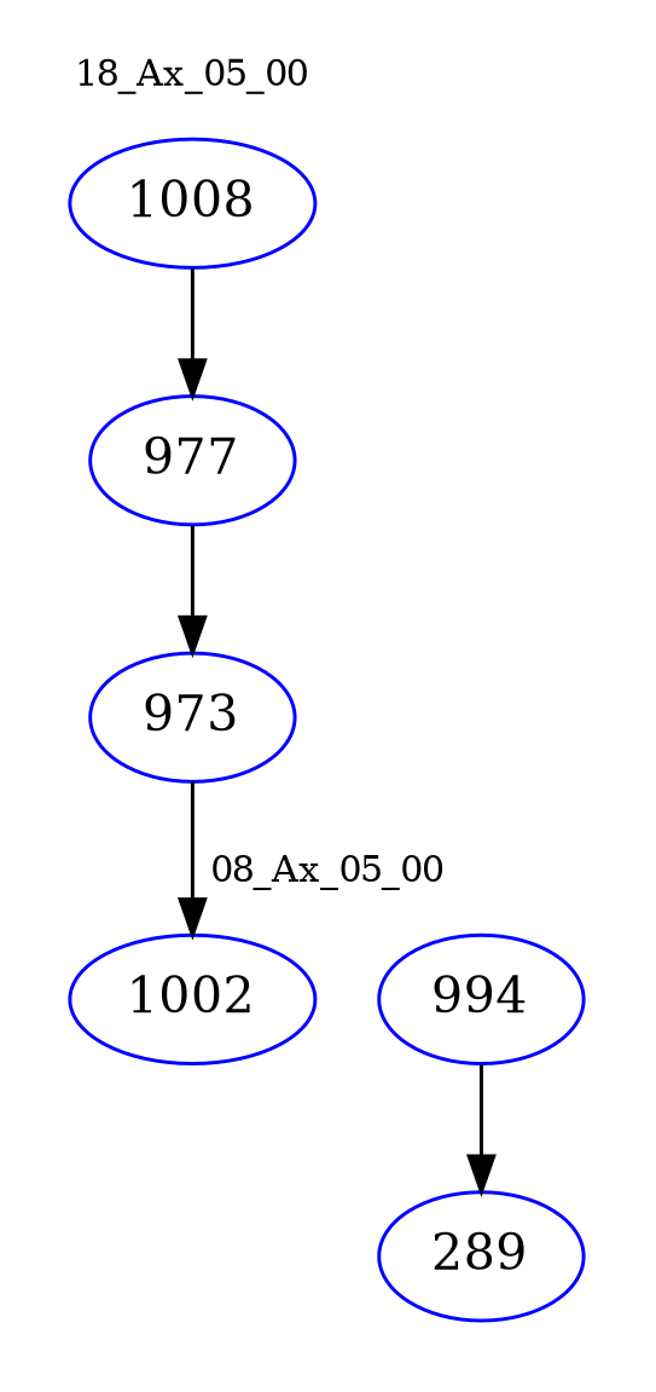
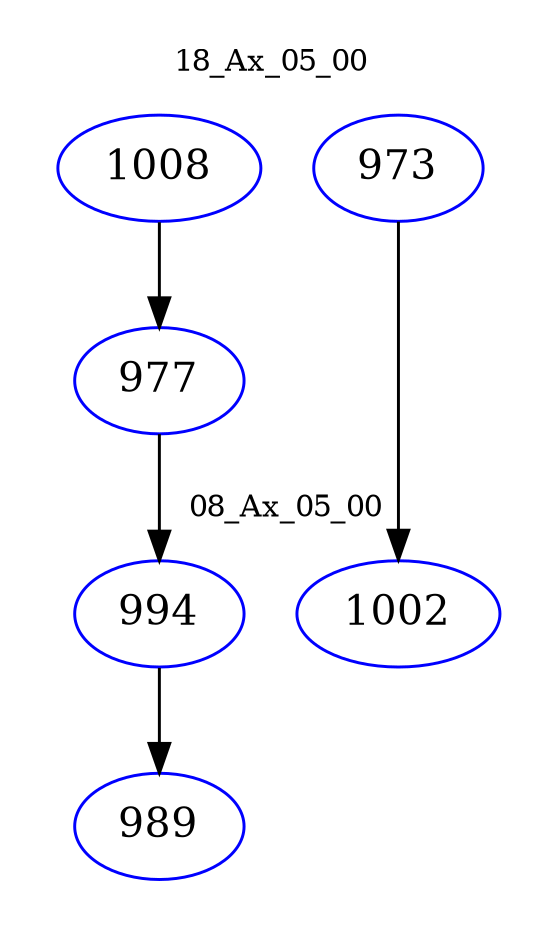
  digraph {
    node [color=blue]
    edge [color=black]
    n1 [label=994]
-   n2 [label=289]
+   n2 [label=989]
    n3 [label=1002]
    n4 [label=977]
    n5 [label=973]
    n6 [label=1008]
    subgraph cluster_1 {
      color=white
      fontsize=10
      label="08_Ax_05_00"
      n1
      n2
      n3
    }
    subgraph cluster_2 {
      color=white
      fontsize=10
      label="18_Ax_05_00"
      n4
      n5
      n6
    }
    n1 -> n2
-   n4 -> n5
+   n4 -> n1
    n5 -> n3
    n6 -> n4
  }
